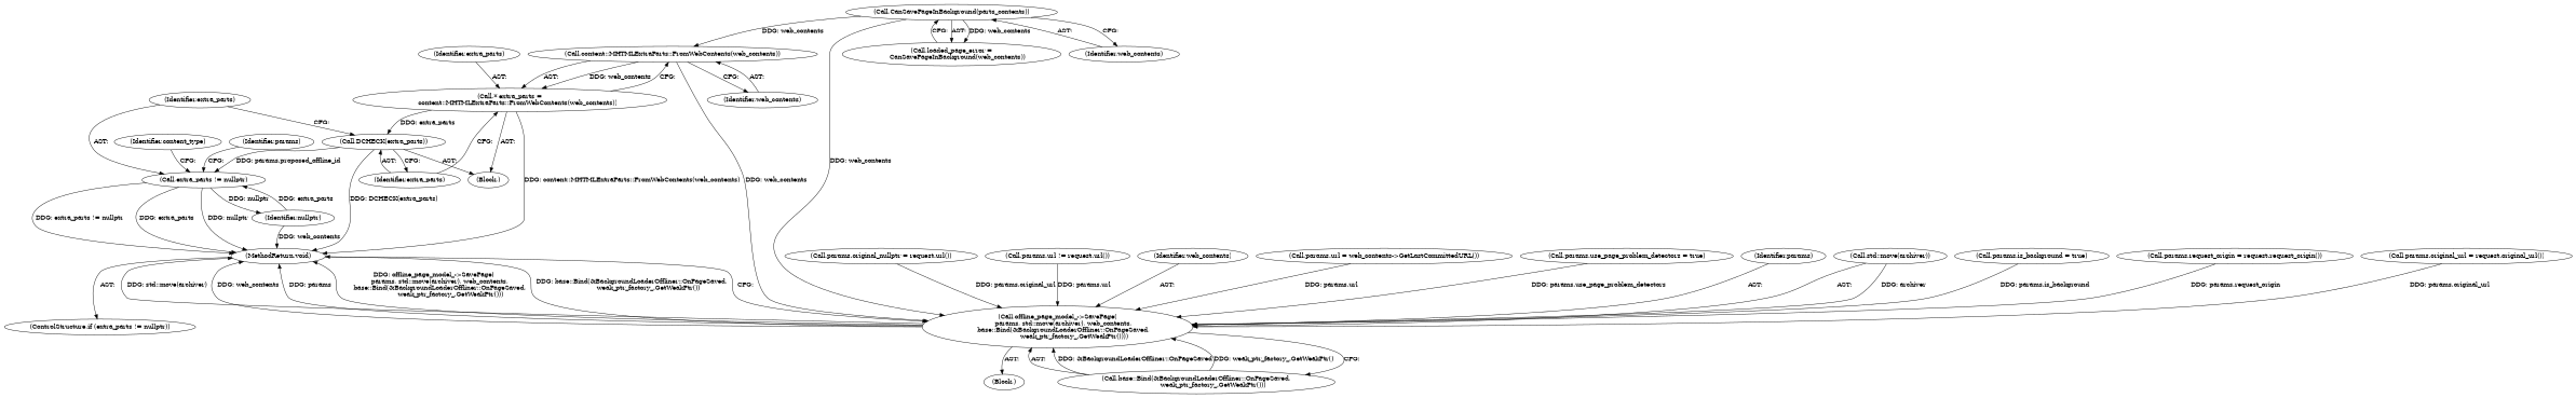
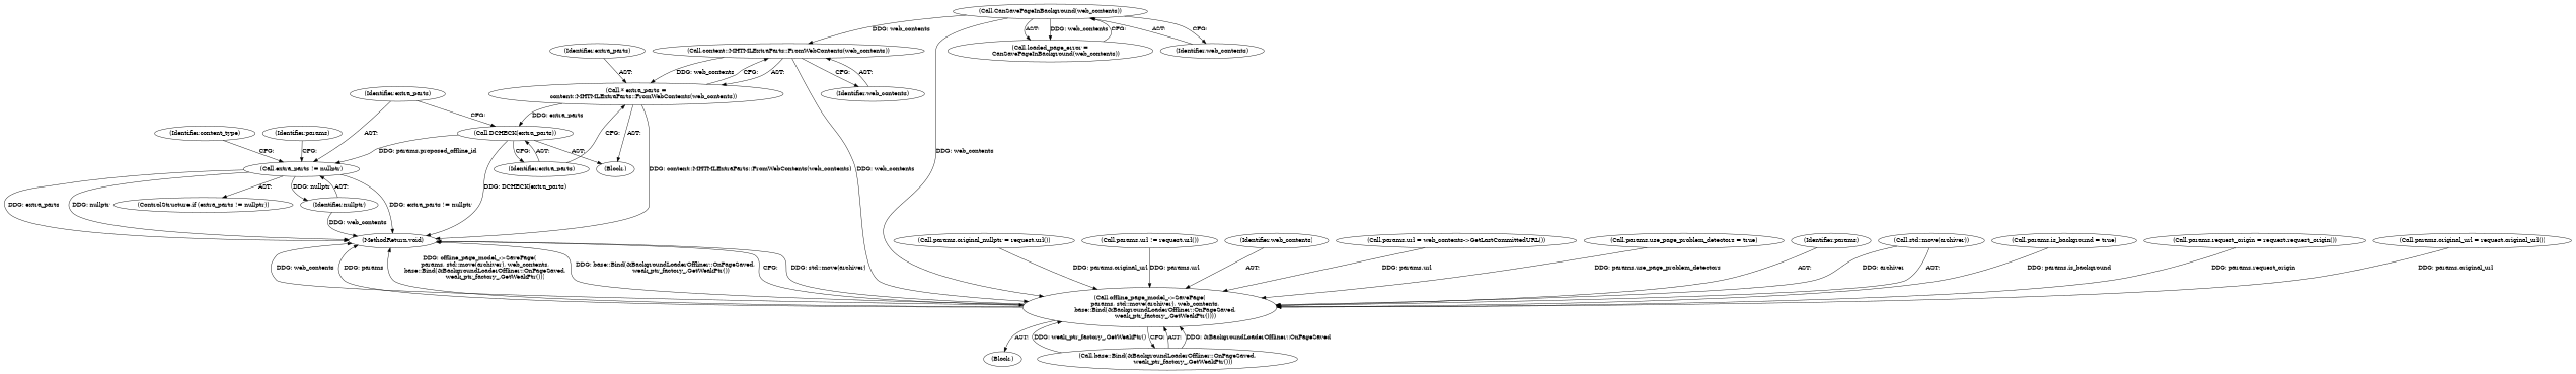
  digraph {
    n1 [label="(Call,content::MHTMLExtraParts::FromWebContents(web_contents))"]
    n2 [label="(Call,* extra_parts =\n        content::MHTMLExtraParts::FromWebContents(web_contents))"]
    n3 [label="(Call,offline_page_model_->SavePage(\n      params, std::move(archiver), web_contents,\n      base::Bind(&BackgroundLoaderOffliner::OnPageSaved,\n                 weak_ptr_factory_.GetWeakPtr())))"]
    n4 [label="(Identifier,web_contents)"]
    n5 [label="(MethodReturn,void)"]
    n6 [label="(Call,DCHECK(extra_parts))"]
    n7 [label="(Block,)"]
    n8 [label="(Block,)"]
    n9 [label="(Call,base::Bind(&BackgroundLoaderOffliner::OnPageSaved,\n                 weak_ptr_factory_.GetWeakPtr()))"]
-   n10 [label="(Call,CanSavePageInBackground(parts_contents))"]
+   n10 [label="(Call,CanSavePageInBackground(web_contents))"]
    n11 [label="(Call,loaded_page_error =\n      CanSavePageInBackground(web_contents))"]
    n12 [label="(Identifier,web_contents)"]
    n13 [label="(Call,extra_parts != nullptr)"]
    n14 [label="(Identifier,extra_parts)"]
    n15 [label="(ControlStructure,if (extra_parts != nullptr))"]
    n16 [label="(Identifier,nullptr)"]
    n17 [label="(Call,params.original_nullptr = request.url())"]
    n18 [label="(Call,params.url != request.url())"]
    n19 [label="(Identifier,web_contents)"]
    n20 [label="(Call,params.url = web_contents->GetLastCommittedURL())"]
    n21 [label="(Call,params.use_page_problem_detectors = true)"]
    n22 [label="(Identifier,content_type)"]
    n23 [label="(Identifier,extra_parts)"]
    n24 [label="(Identifier,extra_parts)"]
    n25 [label="(Identifier,params)"]
    n26 [label="(Call,std::move(archiver))"]
    n27 [label="(Call,params.is_background = true)"]
    n28 [label="(Call,params.request_origin = request.request_origin())"]
    n29 [label="(Identifier,params)"]
    n30 [label="(Call,params.original_url = request.original_url())"]
    n1 -> n2 [label="AST: "]
    n1 -> n2 [label="DDG: web_contents"]
    n1 -> n3 [label="DDG: web_contents"]
    n1 -> n4 [label="CFG: "]
    n2 -> n1 [label="CFG: "]
    n2 -> n5 [label="DDG: content::MHTMLExtraParts::FromWebContents(web_contents)"]
    n2 -> n6 [label="DDG: extra_parts"]
    n2 -> n7 [label="AST: "]
    n3 -> n5 [label="DDG: std::move(archiver)"]
    n3 -> n5 [label="DDG: web_contents"]
    n3 -> n5 [label="DDG: params"]
    n3 -> n5 [label="DDG: offline_page_model_->SavePage(\n      params, std::move(archiver), web_contents,\n      base::Bind(&BackgroundLoaderOffliner::OnPageSaved,\n                 weak_ptr_factory_.GetWeakPtr()))"]
    n3 -> n5 [label="DDG: base::Bind(&BackgroundLoaderOffliner::OnPageSaved,\n                 weak_ptr_factory_.GetWeakPtr())"]
    n3 -> n8 [label="AST: "]
    n3 -> n9 [label="CFG: "]
    n4 -> n1 [label="AST: "]
    n5 -> n3 [label="CFG: "]
    n6 -> n5 [label="DDG: DCHECK(extra_parts)"]
    n6 -> n7 [label="AST: "]
    n6 -> n13 [label="DDG: params.proposed_offline_id"]
    n6 -> n14 [label="CFG: "]
    n9 -> n3 [label="AST: "]
    n9 -> n3 [label="DDG: &BackgroundLoaderOffliner::OnPageSaved"]
    n9 -> n3 [label="DDG: weak_ptr_factory_.GetWeakPtr()"]
    n10 -> n1 [label="DDG: web_contents"]
    n10 -> n3 [label="DDG: web_contents"]
    n10 -> n11 [label="AST: "]
    n10 -> n11 [label="DDG: web_contents"]
    n10 -> n12 [label="CFG: "]
    n11 -> n10 [label="CFG: "]
    n12 -> n10 [label="AST: "]
    n13 -> n5 [label="DDG: extra_parts != nullptr"]
    n13 -> n5 [label="DDG: extra_parts"]
    n13 -> n5 [label="DDG: nullptr"]
-   n5 -> n15 [label="AST: "]
+   n13 -> n15 [label="AST: "]
    n13 -> n16 [label="DDG: nullptr"]
    n14 -> n2 [label="CFG: "]
    n14 -> n6 [label="AST: "]
    n16 -> n5 [label="DDG: web_contents"]
-   n16 -> n13 [label="DDG: extra_parts"]
+   n16 -> n13 [label="AST: "]
    n17 -> n3 [label="DDG: params.original_url"]
    n18 -> n3 [label="DDG: params.url"]
    n19 -> n3 [label="AST: "]
    n20 -> n3 [label="DDG: params.url"]
    n21 -> n3 [label="DDG: params.use_page_problem_detectors"]
    n22 -> n13 [label="CFG: "]
    n23 -> n6 [label="CFG: "]
    n23 -> n13 [label="AST: "]
    n24 -> n2 [label="AST: "]
    n25 -> n3 [label="AST: "]
    n26 -> n3 [label="AST: "]
    n26 -> n3 [label="DDG: archiver"]
    n27 -> n3 [label="DDG: params.is_background"]
    n28 -> n3 [label="DDG: params.request_origin"]
    n29 -> n13 [label="CFG: "]
    n30 -> n3 [label="DDG: params.original_url"]
  }
